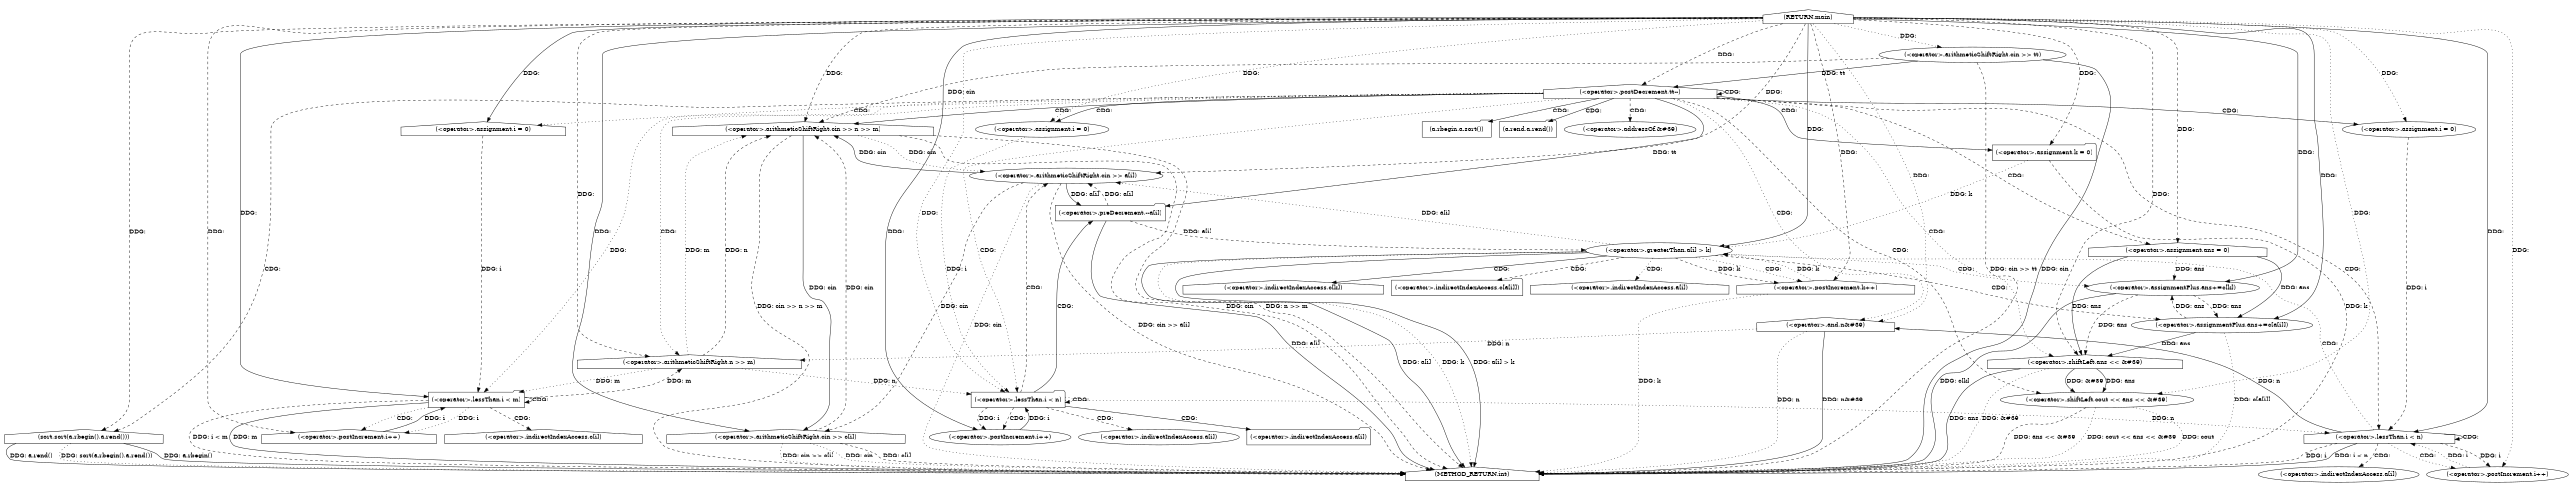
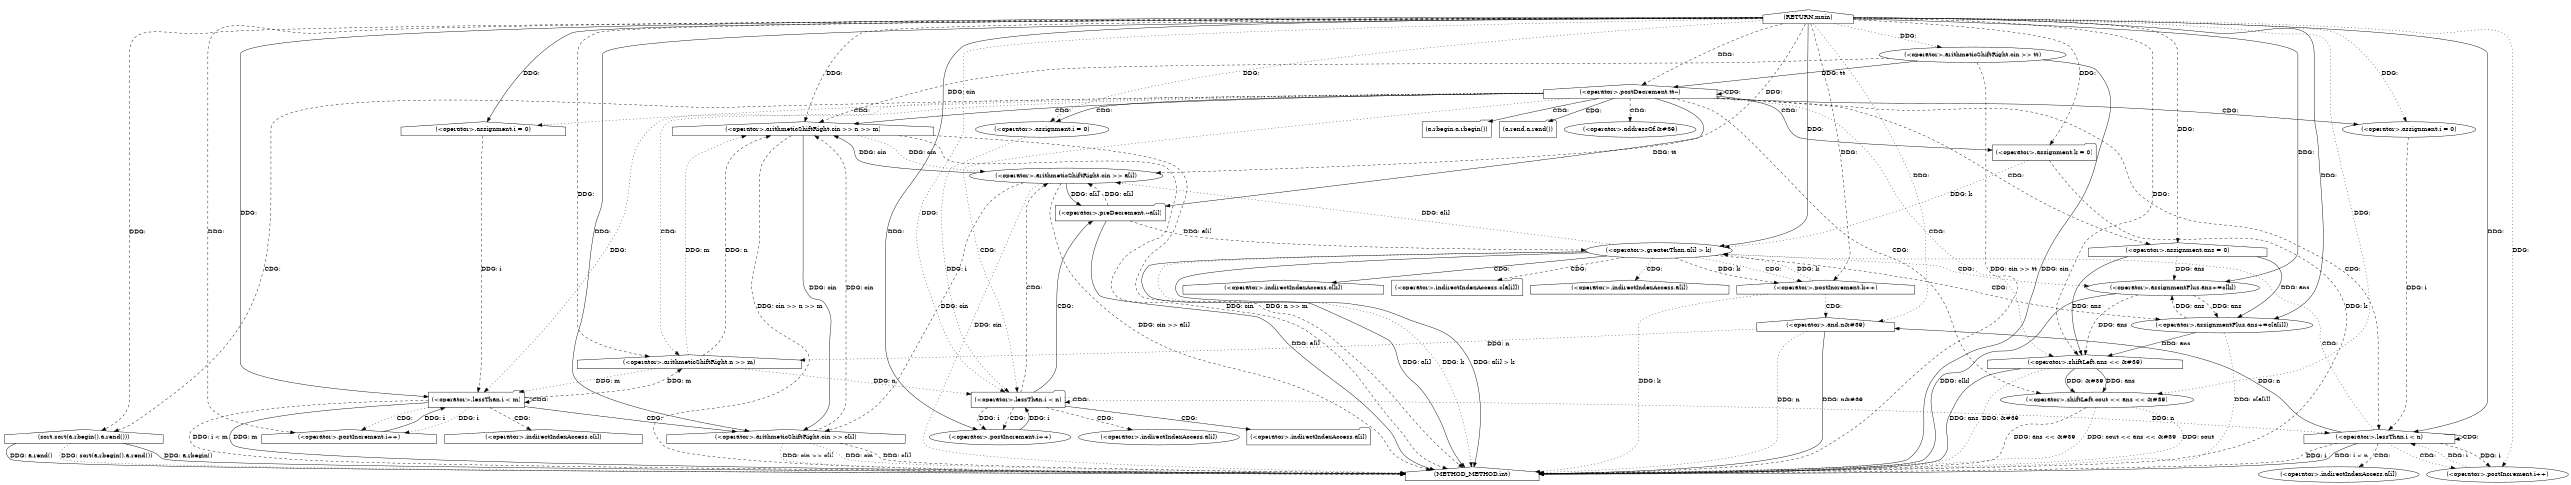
  digraph {
    node [shape=house]
    edge [style=dashed]
    n1 [label="(RETURN,main)"]
    n2 [label="(<operator>.arithmeticShiftRight,cin >> tt)" shape=ellipse]
    n3 [label="(<operator>.postDecrement,tt--)"]
    n4 [label="(<operator>.arithmeticShiftRight,cin >> n >> m)"]
    n5 [label="(sort,sort(a.rbegin(),a.rend()))"]
    n6 [label="(<operator>.assignment,k = 0)" shape=folder]
    n7 [label="(<operator>.assignment,ans = 0)"]
    n8 [label="(<operator>.shiftLeft,cout << ans << &#39)" shape=ellipse]
    n9 [label="(<operator>.and,n&#39)"]
    n10 [label="(<operator>.assignment,i = 0)" shape=ellipse]
    n11 [label="(<operator>.lessThan,i < n)" shape=folder]
    n12 [label="(<operator>.postIncrement,i++)" shape=ellipse]
    n13 [label="(<operator>.assignment,i = 0)"]
    n14 [label="(<operator>.lessThan,i < m)" shape=folder]
    n15 [label="(<operator>.postIncrement,i++)"]
    n16 [label="(<operator>.arithmeticShiftRight,cin >> c[i])"]
    n17 [label="(<operator>.assignment,i = 0)" shape=ellipse]
    n18 [label="(<operator>.lessThan,i < n)"]
    n19 [label="(<operator>.postIncrement,i++)" shape=ellipse]
    n20 [label="(<operator>.arithmeticShiftRight,n >> m)"]
    n21 [label="(<operator>.arithmeticShiftRight,cin >> a[i])" shape=ellipse]
    n22 [label="(<operator>.shiftLeft,ans << &#39)"]
    n23 [label="(<operator>.greaterThan,a[i] > k)" shape=ellipse]
    n24 [label="(<operator>.assignmentPlus,ans+=c[k])" shape=ellipse]
    n25 [label="(<operator>.postIncrement,k++)"]
    n26 [label="(<operator>.assignmentPlus,ans+=c[a[i]])" shape=ellipse]
-   n27 [label="(METHOD_RETURN,int)"]
-   n28 [label="(a.rbegin,a.sort())" shape=folder]
+   n27 [label="(METHOD_METHOD,int)"]
+   n28 [label="(a.rbegin,a.rbegin())" shape=folder]
    n29 [label="(a.rend,a.rend())" shape=folder]
    n30 [label="(<operator>.addressOf,&#39)" shape=ellipse]
    n31 [label="(<operator>.preDecrement,--a[i])" shape=folder]
    n32 [label="(<operator>.indirectIndexAccess,a[i])" shape=ellipse]
    n33 [label="(<operator>.indirectIndexAccess,a[i])" shape=folder]
    n34 [label="(<operator>.indirectIndexAccess,c[i])"]
    n35 [label="(<operator>.indirectIndexAccess,a[i])" shape=ellipse]
    n36 [label="(<operator>.indirectIndexAccess,c[k])"]
    n37 [label="(<operator>.indirectIndexAccess,c[a[i]])" shape=folder]
    n38 [label="(<operator>.indirectIndexAccess,a[i])"]
    n1 -> n2 [label="DDG: " style=dotted]
    n1 -> n3 [label="DDG: "]
    n1 -> n4 [label="DDG: "]
    n1 -> n5 [label="DDG: "]
    n1 -> n6 [label="DDG: "]
    n1 -> n7 [label="DDG: "]
    n1 -> n8 [label="DDG: " style=dotted]
    n1 -> n9 [label="DDG: " style=dotted]
    n1 -> n10 [label="DDG: " style=dotted]
    n1 -> n11 [label="DDG: " style=dotted]
    n1 -> n12 [label="DDG: " style=solid]
    n1 -> n13 [label="DDG: " style=solid]
    n1 -> n14 [label="DDG: " style=solid]
    n1 -> n15 [label="DDG: "]
    n1 -> n16 [label="DDG: " style=solid]
    n1 -> n17 [label="DDG: " style=dotted]
    n1 -> n18 [label="DDG: " style=solid]
    n1 -> n19 [label="DDG: " style=dotted]
    n1 -> n20 [label="DDG: "]
    n1 -> n21 [label="DDG: "]
    n1 -> n22 [label="DDG: "]
    n1 -> n23 [label="DDG: " style=solid]
    n1 -> n24 [label="DDG: " style=solid]
    n1 -> n25 [label="DDG: "]
    n1 -> n26 [label="DDG: " style=solid]
    n2 -> n3 [label="DDG: tt" style=solid]
    n2 -> n4 [label="DDG: cin"]
    n2 -> n27 [label="DDG: cin" style=solid]
    n2 -> n27 [label="DDG: cin >> tt"]
    n3 -> n3 [label="CDG: " style=solid]
    n3 -> n4 [label="CDG: " style=solid]
    n3 -> n5 [label="CDG: "]
    n3 -> n6 [label="CDG: " style=solid]
    n3 -> n7 [label="CDG: "]
    n3 -> n8 [label="CDG: "]
-   n3 -> n9 [label="CDG: " style=dotted]
+   n25 -> n9 [label="CDG: " style=dotted]
    n3 -> n10 [label="CDG: " style=solid]
    n3 -> n11 [label="CDG: " style=dotted]
    n3 -> n13 [label="CDG: " style=dotted]
    n3 -> n14 [label="DDG: " style=dotted]
    n3 -> n17 [label="CDG: " style=solid]
    n3 -> n18 [label="CDG: "]
    n3 -> n20 [label="CDG: " style=dotted]
    n3 -> n22 [label="CDG: " style=dotted]
    n3 -> n28 [label="CDG: " style=solid]
    n3 -> n29 [label="CDG: " style=solid]
    n3 -> n30 [label="CDG: "]
    n3 -> n31 [label="DDG: tt" style=solid]
    n4 -> n16 [label="DDG: cin" style=solid]
    n4 -> n21 [label="DDG: cin" style=dotted]
    n4 -> n27 [label="DDG: cin"]
    n4 -> n27 [label="DDG: n >> m"]
    n4 -> n27 [label="DDG: cin >> n >> m"]
    n5 -> n27 [label="DDG: a.rbegin()" style=solid]
    n5 -> n27 [label="DDG: a.rend()" style=solid]
    n5 -> n27 [label="DDG: sort(a.rbegin(),a.rend())" style=dotted]
    n6 -> n23 [label="DDG: k" style=dotted]
    n6 -> n27 [label="DDG: k"]
    n7 -> n22 [label="DDG: ans" style=solid]
    n7 -> n24 [label="DDG: ans" style=dotted]
    n7 -> n26 [label="DDG: ans" style=solid]
    n8 -> n27 [label="DDG: ans << &#39"]
    n8 -> n27 [label="DDG: cout << ans << &#39" style=dotted]
    n8 -> n27 [label="DDG: cout" style=dotted]
    n9 -> n20 [label="DDG: n" style=dotted]
    n9 -> n27 [label="DDG: n" style=dotted]
    n9 -> n27 [label="DDG: n&#39" style=solid]
    n10 -> n11 [label="DDG: i" style=dotted]
    n11 -> n11 [label="CDG: " style=dotted]
    n11 -> n12 [label="DDG: i"]
    n11 -> n12 [label="CDG: "]
    n11 -> n18 [label="DDG: n" style=dotted]
    n11 -> n21 [label="CDG: "]
    n11 -> n31 [label="CDG: " style=solid]
    n11 -> n32 [label="CDG: "]
    n11 -> n33 [label="CDG: " style=solid]
    n12 -> n11 [label="DDG: i" style=solid]
    n13 -> n14 [label="DDG: i"]
    n14 -> n14 [label="CDG: " style=solid]
    n14 -> n15 [label="DDG: i" style=dotted]
    n14 -> n15 [label="CDG: " style=dotted]
+   n14 -> n16 [label="CDG: " style=solid]
    n14 -> n20 [label="DDG: m"]
    n14 -> n27 [label="DDG: m" style=solid]
    n14 -> n27 [label="DDG: i < m"]
    n14 -> n34 [label="CDG: "]
    n15 -> n14 [label="DDG: i" style=solid]
    n16 -> n4 [label="DDG: cin"]
    n16 -> n27 [label="DDG: cin" style=dotted]
    n16 -> n27 [label="DDG: c[i]"]
    n16 -> n27 [label="DDG: cin >> c[i]" style=dotted]
    n17 -> n18 [label="DDG: i"]
    n18 -> n9 [label="DDG: n" style=solid]
    n18 -> n18 [label="CDG: " style=solid]
    n18 -> n19 [label="DDG: i"]
    n18 -> n19 [label="CDG: " style=dotted]
    n18 -> n23 [label="CDG: " style=dotted]
    n18 -> n27 [label="DDG: i"]
    n18 -> n27 [label="DDG: i < n" style=solid]
    n18 -> n35 [label="CDG: "]
    n19 -> n18 [label="DDG: i" style=dotted]
    n20 -> n4 [label="DDG: m" style=dotted]
    n20 -> n4 [label="DDG: n"]
    n20 -> n11 [label="DDG: n" style=dotted]
    n20 -> n14 [label="DDG: m" style=dotted]
    n21 -> n4 [label="DDG: cin" style=solid]
    n21 -> n16 [label="DDG: cin"]
    n21 -> n27 [label="DDG: cin" style=dotted]
    n21 -> n27 [label="DDG: cin >> a[i]"]
    n21 -> n31 [label="DDG: a[i]" style=solid]
    n22 -> n8 [label="DDG: ans" style=solid]
    n22 -> n8 [label="DDG: &#39" style=solid]
    n22 -> n27 [label="DDG: ans" style=solid]
    n22 -> n27 [label="DDG: &#39" style=dotted]
    n23 -> n21 [label="DDG: a[i]" style=dotted]
    n23 -> n24 [label="CDG: " style=dotted]
    n23 -> n25 [label="DDG: k"]
    n23 -> n25 [label="CDG: " style=dotted]
    n23 -> n26 [label="CDG: "]
    n23 -> n27 [label="DDG: a[i]" style=solid]
    n23 -> n27 [label="DDG: k" style=dotted]
    n23 -> n27 [label="DDG: a[i] > k" style=solid]
    n23 -> n36 [label="CDG: " style=solid]
    n23 -> n37 [label="CDG: "]
    n23 -> n38 [label="CDG: " style=dotted]
    n24 -> n22 [label="DDG: ans"]
    n24 -> n26 [label="DDG: ans"]
    n24 -> n27 [label="DDG: c[k]" style=solid]
    n25 -> n23 [label="DDG: k" style=dotted]
    n25 -> n27 [label="DDG: k" style=dotted]
    n26 -> n22 [label="DDG: ans" style=solid]
    n26 -> n24 [label="DDG: ans"]
    n26 -> n27 [label="DDG: c[a[i]]" style=dotted]
    n31 -> n21 [label="DDG: a[i]"]
    n31 -> n23 [label="DDG: a[i]"]
    n31 -> n27 [label="DDG: a[i]" style=solid]
  }
